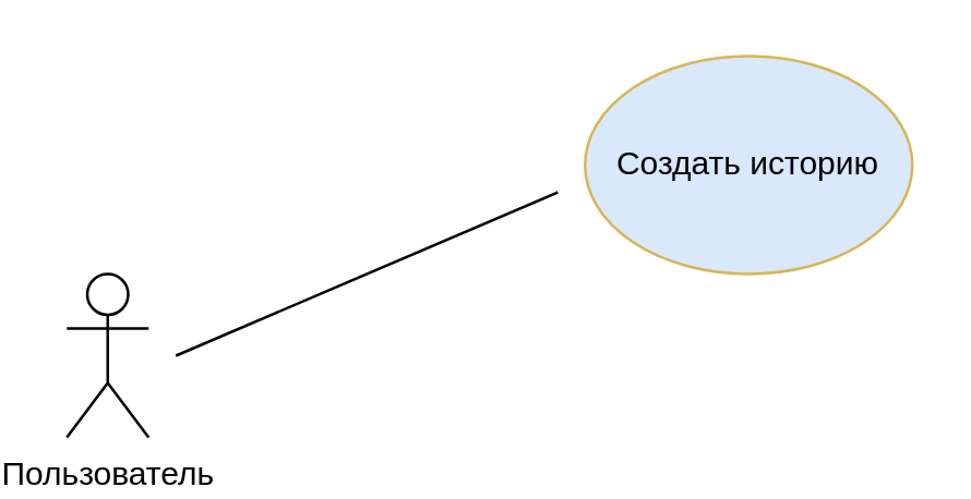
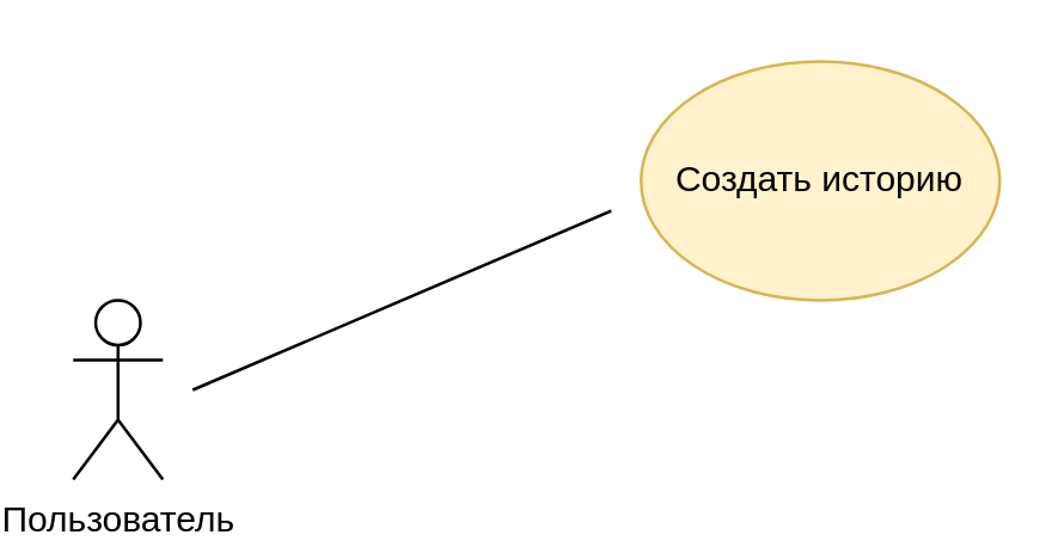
  <mxCell id="0" />
  <mxCell id="1" parent="0" />
  <mxCell id="2" value="Пользователь" style="shape=umlActor;verticalLabelPosition=bottom;verticalAlign=top;html=1;outlineConnect=0;shadow=0;" vertex="1" parent="1"><mxGeometry x="20" y="100" width="30" height="60" as="geometry" /></mxCell>
- <mxCell id="3" value="Создать историю" style="ellipse;whiteSpace=wrap;html=1;shadow=0;fillColor=#dae8fc;strokeColor=#d6b656;" vertex="1" parent="1"><mxGeometry x="210" y="20" width="120" height="80" as="geometry" /></mxCell>
+ <mxCell id="3" value="Создать историю" style="ellipse;whiteSpace=wrap;html=1;shadow=0;fillColor=#fff2cc;strokeColor=#d6b656;" vertex="1" parent="1"><mxGeometry x="210" y="20" width="120" height="80" as="geometry" /></mxCell>
  <mxCell id="4" value="" style="endArrow=none;html=1;rounded=0;" edge="1" parent="1"><mxGeometry width="50" height="50" relative="1" as="geometry"><mxPoint x="60" y="130" as="sourcePoint" /><mxPoint x="200" y="70" as="targetPoint" /></mxGeometry></mxCell>
